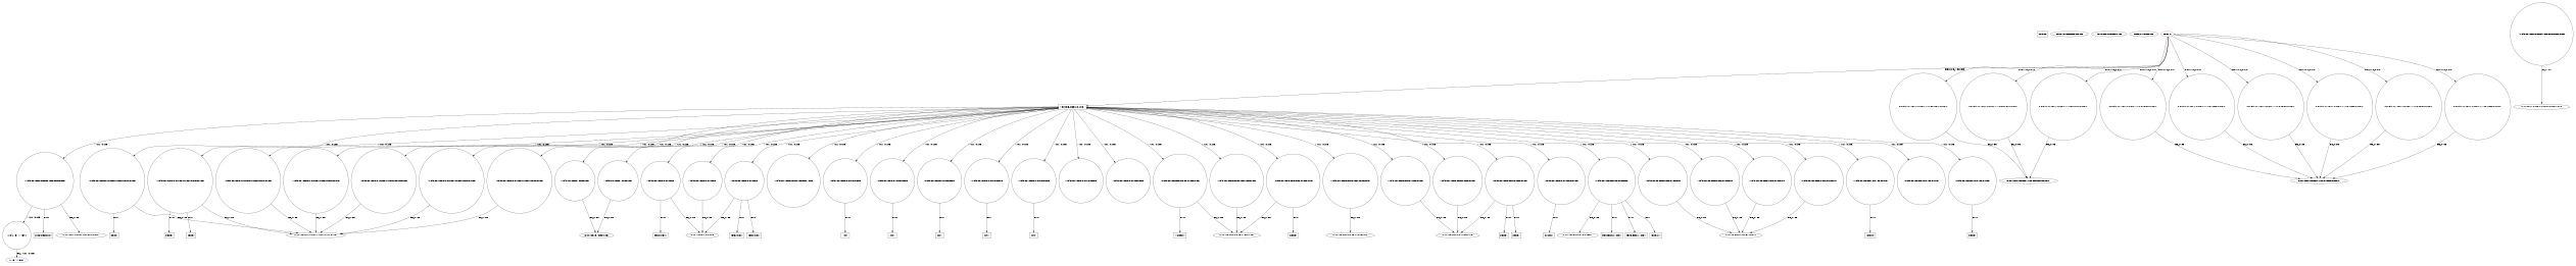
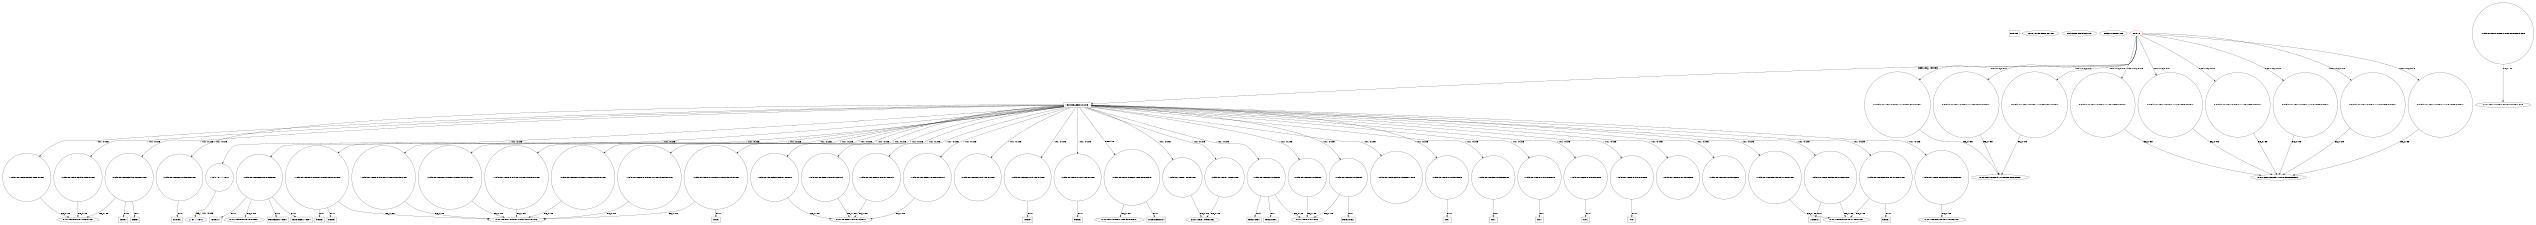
  digraph {
    fontname=Lato
    node [fontname=Lato shape=circle isFrameworkType=false vertexType=VARIABLE_EXPRESION]
    edge [fontname=Lato]
    baseInfo [category=pattern graphId=4315 isAnonymous=false possibleRelation=false shape=box isFrameworkType="" vertexType=""]
    frameworkRelatedTypesInfo [shape="" isFrameworkType="" vertexType=""]
    possibleCollaborationsInfo [shape="" isFrameworkType="" vertexType=""]
    patternInstancesInfo [0="SaiPradeepDandem-javafx2-gradient-builder~/SaiPradeepDandem-javafx2-gradient-builder/javafx2-gradient-builder-master/src/main/java/com/javafx/gradientbuilder/application/RadialSettingsLayout.java~RadialSettingsLayout~1170" 1="SaiPradeepDandem-javafx2-gradient-builder~/SaiPradeepDandem-javafx2-gradient-builder/javafx2-gradient-builder-master/src/main/java/com/javafx/gradientbuilder/application/LinearSettingsLayout.java~LinearSettingsLayout~1172" shape="" isFrameworkType="" vertexType=""]
    n5 [label="javafx.scene.layout.ColumnConstraintsBuilder" vertexType=FRAMEWORK_CLASS_TYPE shape=""]
    n6 [label="VAR:javafx.scene.layout.ColumnConstraintsBuilder"]
    n7 [label="scene()" shape=box vertexType=INSIDE_CALL]
    n8 [label=METHOD_DECLARATION shape=box vertexType=CLIENT_METHOD_DECLARATION]
    n9 [label="VAR:javafx.scene.NodeBuilder"]
    n10 [label="VAR:javafx.scene.NodeBuilder"]
    n11 [label="VAR:javafx.scene.layout.Pane"]
    n12 [label="VAR:javafx.scene.layout.Pane"]
    n13 [label="VAR:javafx.scene.layout.Pane"]
    n14 [label="VAR:javafx.scene.control.SelectionModel"]
    n15 [label="VAR:javafx.scene.layout.GridPane"]
    n16 [label="VAR:javafx.scene.layout.GridPane"]
    n17 [label="VAR:javafx.scene.layout.GridPane"]
    n18 [label="VAR:javafx.scene.layout.GridPane"]
    n19 [label="VAR:javafx.scene.layout.GridPane"]
    n20 [label="VAR:javafx.scene.layout.GridPane"]
    n21 [label="VAR:javafx.scene.layout.GridPane"]
    n22 [label="VAR:javafx.scene.control.TextAreaBuilder"]
    n23 [label="VAR:javafx.scene.control.TextAreaBuilder"]
    n24 [label="VAR:javafx.scene.control.TextAreaBuilder"]
    n25 [label="VAR:javafx.scene.control.TextInputControl"]
    n26 [label="VAR:javafx.scene.control.LabelBuilder"]
    n27 [label="VAR:javafx.scene.control.LabelBuilder"]
    n28 [label="VAR:javafx.scene.control.LabelBuilder"]
    n29 [label="VAR:javafx.scene.layout.PaneBuilder"]
    n30 [label="VAR:ANONYMOUS"]
    n31 [label="VAR:javafx.scene.control.ChoiceBox"]
    n32 [label="VAR:javafx.scene.layout.ColumnConstraintsBuilder"]
    n33 [label="VAR:javafx.scene.layout.ColumnConstraintsBuilder"]
    n34 [label="VAR:javafx.scene.layout.ColumnConstraintsBuilder"]
    n35 [label="VAR:javafx.scene.layout.ColumnConstraintsBuilder"]
    n36 [label="VAR:javafx.scene.layout.ColumnConstraintsBuilder"]
    n37 [label="VAR:javafx.scene.layout.ColumnConstraintsBuilder"]
    n38 [label="VAR:javafx.collections.ObservableList"]
    n39 [label="VAR:javafx.collections.ObservableList"]
    n40 [label="VAR:javafx.collections.ObservableList"]
    n41 [label="VAR:javafx.collections.ObservableList"]
    n42 [label="VAR:javafx.scene.layout.VBoxBuilder"]
    n43 [label="VAR:javafx.scene.layout.VBoxBuilder"]
    n44 [label="VAR:javafx.scene.layout.VBoxBuilder"]
    n45 [label="VAR:javafx.beans.property.BooleanProperty"]
    n46 [label="javafx.scene.NodeBuilder" vertexType=FRAMEWORK_CLASS_TYPE shape=""]
    n47 [label="javafx.scene.layout.Pane" vertexType=FRAMEWORK_CLASS_TYPE shape=""]
    n48 [label="getChildren()" shape=box vertexType=INSIDE_CALL]
    n49 [label="getChildren()" shape=box vertexType=INSIDE_CALL]
    n50 [label="getChildren()" shape=box vertexType=INSIDE_CALL]
    n51 [label="add()" shape=box vertexType=INSIDE_CALL]
    n52 [label="add()" shape=box vertexType=INSIDE_CALL]
    n53 [label="add()" shape=box vertexType=INSIDE_CALL]
    n54 [label="add()" shape=box vertexType=INSIDE_CALL]
    n55 [label="add()" shape=box vertexType=INSIDE_CALL]
    n56 [label="VAR:javafx.beans.property.BooleanPropertyBase"]
    n57 [label="javafx.beans.property.BooleanPropertyBase" vertexType=FRAMEWORK_CLASS_TYPE shape=""]
    n58 [label="wrapText()" shape=box vertexType=INSIDE_CALL]
    n59 [label="javafx.scene.control.TextAreaBuilder" vertexType=FRAMEWORK_CLASS_TYPE shape=""]
    n60 [label="create()" shape=box vertexType=INSIDE_CALL]
    n61 [label="javafx.scene.control.TextInputControl" vertexType=FRAMEWORK_CLASS_TYPE shape=""]
    n62 [label="javafx.scene.control.LabelBuilder" vertexType=FRAMEWORK_CLASS_TYPE shape=""]
    n63 [label="create()" shape=box vertexType=INSIDE_CALL]
    n64 [label="create()" shape=box vertexType=INSIDE_CALL]
    n65 [label="children()" shape=box vertexType=INSIDE_CALL]
    n66 [color=blue label=ANONYMOUS vertexType=REFERENCE_ANONYMOUS_DECLARATION shape=""]
    n67 [label="javafx.scene.control.ChoiceBox" vertexType=FRAMEWORK_CLASS_TYPE shape=""]
    n68 [label="getSelectionModel()" shape=box vertexType=INSIDE_CALL]
    n69 [label="getSelectionModel()" shape=box vertexType=INSIDE_CALL]
    n70 [label="setItems()" shape=box vertexType=INSIDE_CALL]
    n71 [label="create()" shape=box vertexType=INSIDE_CALL]
    n72 [label="create()" shape=box vertexType=INSIDE_CALL]
    n73 [label="javafx.collections.ObservableList" vertexType=FRAMEWORK_INTERFACE_TYPE shape=""]
    n74 [label="spacing()" shape=box vertexType=INSIDE_CALL]
    n75 [label="create()" shape=box vertexType=INSIDE_CALL]
    n76 [label="bindBidirectional()" shape=box vertexType=INSIDE_CALL]
    n77 [label="javafx.beans.property.BooleanProperty" vertexType=FRAMEWORK_CLASS_TYPE shape=""]
    n78 [color=red label=CLIENT vertexType=ROOT_CLIENT_CLASS_DECLARATION shape=""]
    n79 [label="FIELD:javafx.beans.property.SimpleBooleanProperty" vertexType=FIELD_DECLARATION]
    n80 [label="FIELD:javafx.beans.property.SimpleBooleanProperty" vertexType=FIELD_DECLARATION]
    n81 [label="FIELD:javafx.beans.property.SimpleBooleanProperty" vertexType=FIELD_DECLARATION]
    n82 [label="FIELD:javafx.beans.property.SimpleIntegerProperty" vertexType=FIELD_DECLARATION]
    n83 [label="FIELD:javafx.beans.property.SimpleIntegerProperty" vertexType=FIELD_DECLARATION]
    n84 [label="FIELD:javafx.beans.property.SimpleIntegerProperty" vertexType=FIELD_DECLARATION]
    n85 [label="FIELD:javafx.beans.property.SimpleIntegerProperty" vertexType=FIELD_DECLARATION]
    n86 [label="FIELD:javafx.beans.property.SimpleIntegerProperty" vertexType=FIELD_DECLARATION]
    n87 [label="FIELD:javafx.beans.property.SimpleIntegerProperty" vertexType=FIELD_DECLARATION]
    n88 [label="javafx.beans.property.SimpleBooleanProperty" vertexType=FRAMEWORK_CLASS_TYPE shape=""]
    n89 [label="javafx.beans.property.SimpleIntegerProperty" vertexType=FRAMEWORK_CLASS_TYPE shape=""]
    n6 -> n5 [label=OF_TYPE]
    n6 -> n7 [label=CALL]
    n8 -> n6 [label=INSTANTIATE]
    n8 -> n9 [label=INSTANTIATE]
    n8 -> n10 [label=INSTANTIATE]
    n8 -> n11 [label=INSTANTIATE]
    n8 -> n12 [label=INSTANTIATE]
    n8 -> n13 [label=INSTANTIATE]
    n8 -> n14 [label=INSTANTIATE]
    n8 -> n15 [label=INSTANTIATE]
    n8 -> n16 [label=INSTANTIATE]
    n8 -> n17 [label=INSTANTIATE]
    n8 -> n18 [label=INSTANTIATE]
    n8 -> n19 [label=INSTANTIATE]
    n8 -> n20 [label=INSTANTIATE]
    n8 -> n21 [label=INSTANTIATE]
    n8 -> n22 [label=INSTANTIATE]
    n8 -> n23 [label=INSTANTIATE]
    n8 -> n24 [label=INSTANTIATE]
    n8 -> n25 [label=INSTANTIATE]
    n8 -> n26 [label=INSTANTIATE]
    n8 -> n27 [label=INSTANTIATE]
    n8 -> n28 [label=INSTANTIATE]
    n8 -> n29 [label=INSTANTIATE]
-   n45 -> n30 [label=INSTANTIATE]
+   n8 -> n30 [label=INSTANTIATE]
    n8 -> n31 [label=INSTANTIATE]
    n8 -> n32 [label=INSTANTIATE]
    n8 -> n33 [label=INSTANTIATE]
    n8 -> n34 [label=INSTANTIATE]
    n8 -> n35 [label=INSTANTIATE]
    n8 -> n36 [label=INSTANTIATE]
    n8 -> n37 [label=INSTANTIATE]
    n8 -> n38 [label=INSTANTIATE]
    n8 -> n39 [label=INSTANTIATE]
    n8 -> n40 [label=INSTANTIATE]
    n8 -> n41 [label=INSTANTIATE]
    n8 -> n42 [label=INSTANTIATE]
    n8 -> n43 [label=INSTANTIATE]
    n8 -> n44 [label=INSTANTIATE]
-   n8 -> n45 [label=INSTANTIATE]
+   n8 -> n45 [label=DECLARE]
    n9 -> n46 [label=OF_TYPE]
    n10 -> n46 [label=OF_TYPE]
    n11 -> n47 [label=OF_TYPE]
    n11 -> n48 [label=CALL]
    n11 -> n49 [label=CALL]
    n12 -> n47 [label=OF_TYPE]
    n12 -> n50 [label=CALL]
    n13 -> n47 [label=OF_TYPE]
    n15 -> n51 [label=CALL]
    n16 -> n52 [label=CALL]
    n17 -> n53 [label=CALL]
    n18 -> n54 [label=CALL]
    n19 -> n55 [label=CALL]
    n22 -> n58 [label=CALL]
    n22 -> n59 [label=OF_TYPE]
    n23 -> n59 [label=OF_TYPE]
    n23 -> n60 [label=CALL]
    n24 -> n59 [label=OF_TYPE]
    n25 -> n61 [label=OF_TYPE]
    n26 -> n62 [label=OF_TYPE]
    n27 -> n62 [label=OF_TYPE]
    n28 -> n62 [label=OF_TYPE]
    n28 -> n63 [label=CALL]
    n28 -> n64 [label=CALL]
    n29 -> n65 [label=CALL]
    n30 -> n66 [label=OF_INSTANTIATE]
    n31 -> n67 [label=OF_TYPE]
    n31 -> n68 [label=CALL]
    n31 -> n69 [label=CALL]
    n31 -> n70 [label=CALL]
    n32 -> n5 [label=OF_TYPE]
    n32 -> n71 [label=CALL]
    n32 -> n72 [label=CALL]
    n33 -> n5 [label=OF_TYPE]
    n34 -> n5 [label=OF_TYPE]
    n35 -> n5 [label=OF_TYPE]
    n36 -> n5 [label=OF_TYPE]
    n37 -> n5 [label=OF_TYPE]
    n38 -> n73 [label=OF_TYPE]
    n39 -> n73 [label=OF_TYPE]
    n40 -> n73 [label=OF_TYPE]
    n41 -> n73 [label=OF_TYPE]
    n42 -> n74 [label=CALL]
    n44 -> n75 [label=CALL]
    n45 -> n76 [label=CALL]
    n45 -> n77 [label=OF_TYPE]
    n56 -> n57 [label=OF_TYPE]
    n78 -> n8 [label=DECLARE_METHOD]
    n78 -> n79 [label=DECLARE_FIELD]
    n78 -> n80 [label=DECLARE_FIELD]
    n78 -> n81 [label=DECLARE_FIELD]
    n78 -> n82 [label=DECLARE_FIELD]
    n78 -> n83 [label=DECLARE_FIELD]
    n78 -> n84 [label=DECLARE_FIELD]
    n78 -> n85 [label=DECLARE_FIELD]
    n78 -> n86 [label=DECLARE_FIELD]
    n78 -> n87 [label=DECLARE_FIELD]
    n79 -> n88 [label=OF_TYPE]
    n80 -> n88 [label=OF_TYPE]
    n81 -> n88 [label=OF_TYPE]
    n82 -> n89 [label=OF_TYPE]
    n83 -> n89 [label=OF_TYPE]
    n84 -> n89 [label=OF_TYPE]
    n85 -> n89 [label=OF_TYPE]
    n86 -> n89 [label=OF_TYPE]
    n87 -> n89 [label=OF_TYPE]
  }
